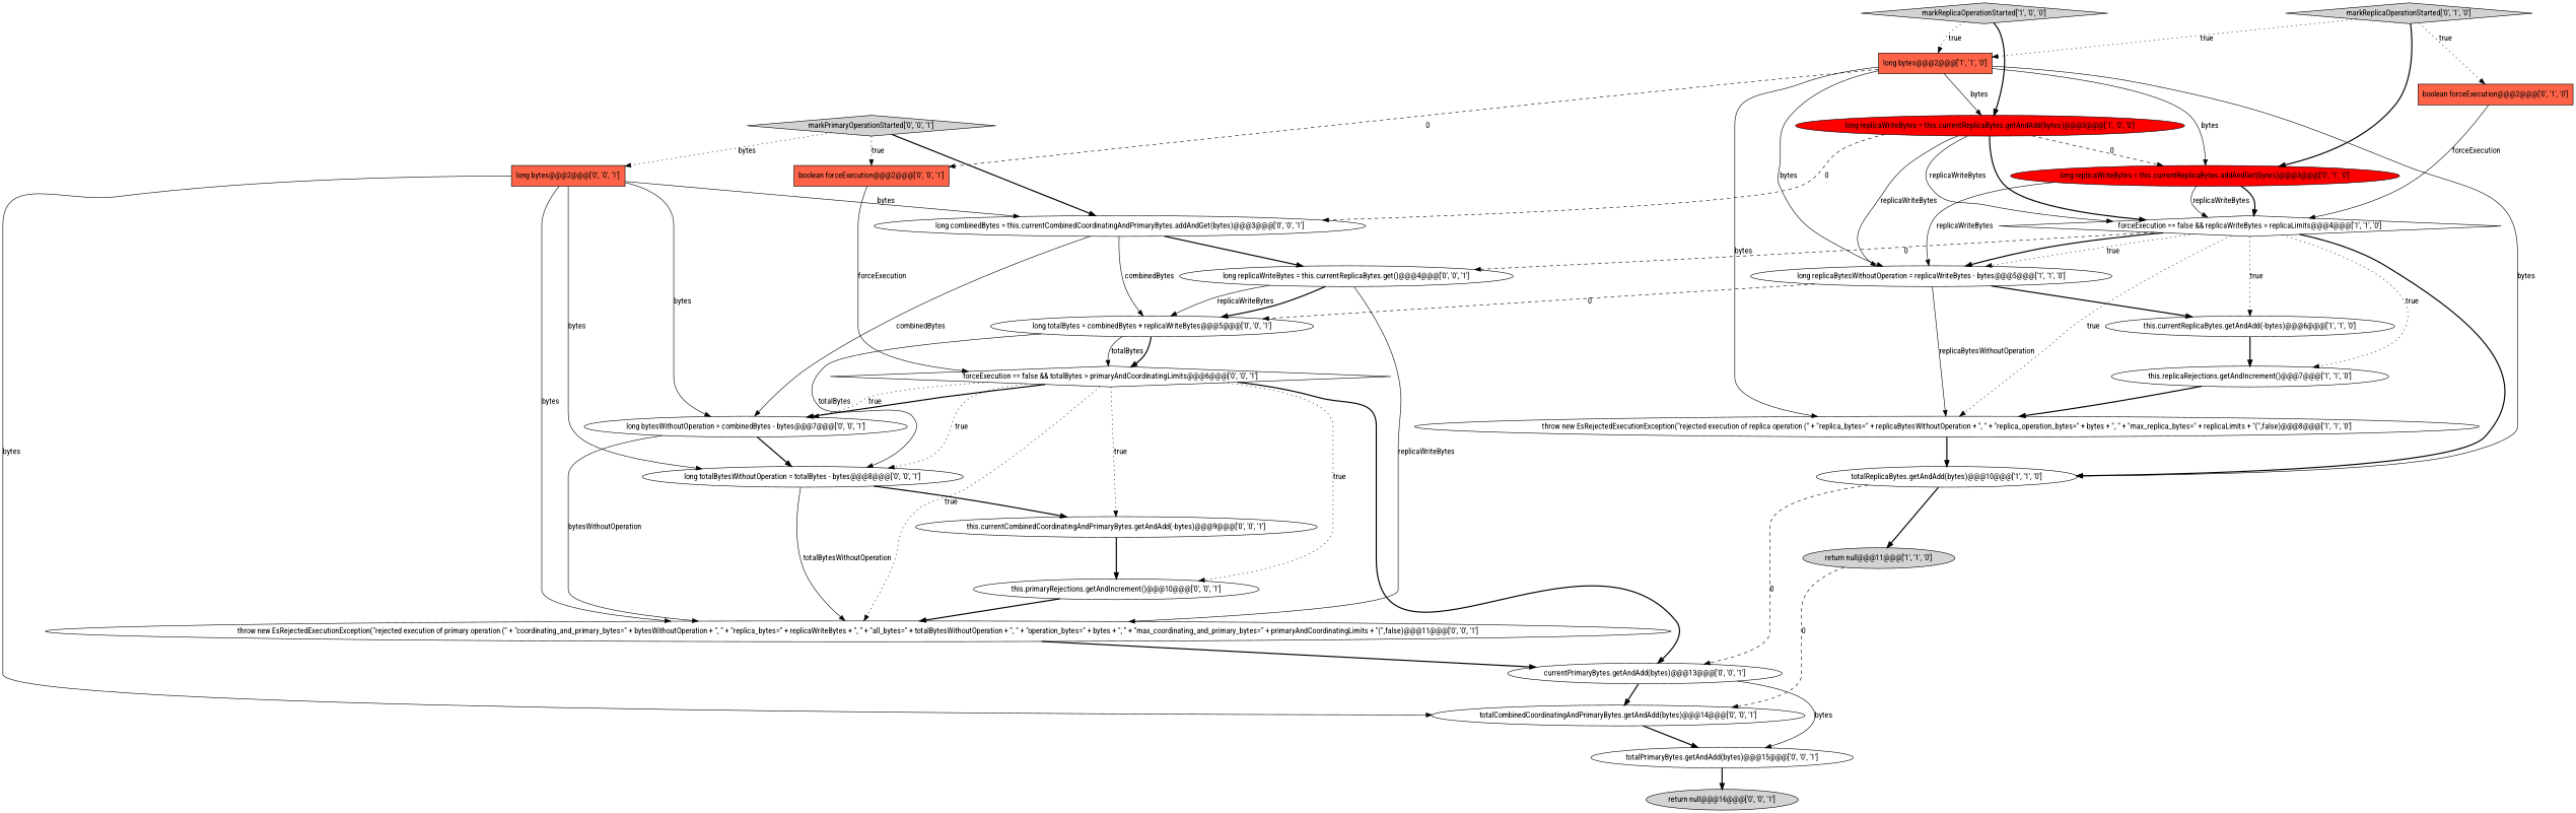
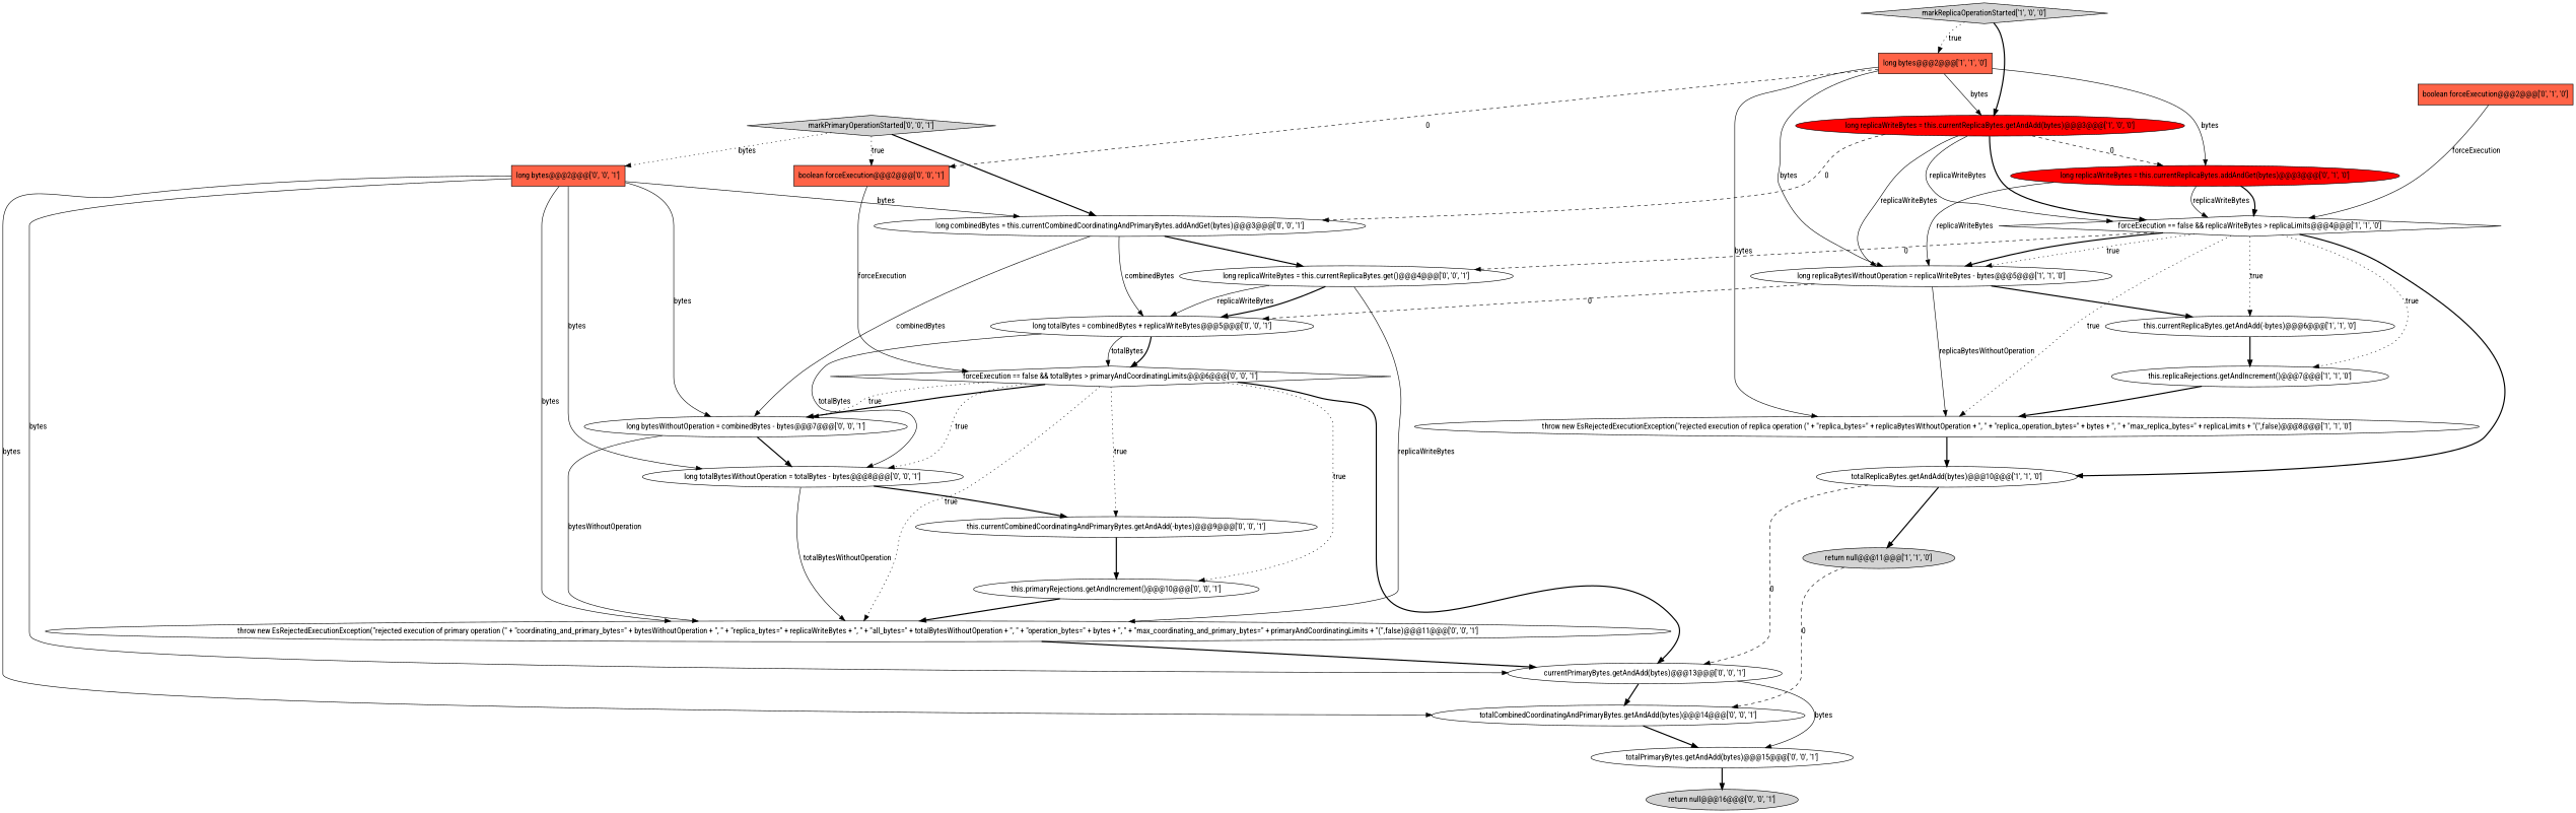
  digraph {
    fontname="Roboto Condensed"
    node [fillcolor=white fontname="Roboto Condensed" shape=ellipse style=filled]
    edge [fontname="Roboto Condensed" style=solid]
    n1 [fillcolor=tomato label="boolean forceExecution@@@2@@@['0', '0', '1']" shape=box]
    n2 [label="forceExecution == false && totalBytes > primaryAndCoordinatingLimits@@@6@@@['0', '0', '1']" shape=diamond]
    n3 [label="throw new EsRejectedExecutionException(\"rejected execution of primary operation (\" + \"coordinating_and_primary_bytes=\" + bytesWithoutOperation + \", \" + \"replica_bytes=\" + replicaWriteBytes + \", \" + \"all_bytes=\" + totalBytesWithoutOperation + \", \" + \"operation_bytes=\" + bytes + \", \" + \"max_coordinating_and_primary_bytes=\" + primaryAndCoordinatingLimits + \"(\",false)@@@11@@@['0', '0', '1']"]
    n4 [label="currentPrimaryBytes.getAndAdd(bytes)@@@13@@@['0', '0', '1']"]
    n5 [label="long totalBytesWithoutOperation = totalBytes - bytes@@@8@@@['0', '0', '1']"]
    n6 [label="this.currentCombinedCoordinatingAndPrimaryBytes.getAndAdd(-bytes)@@@9@@@['0', '0', '1']"]
    n7 [label="long bytesWithoutOperation = combinedBytes - bytes@@@7@@@['0', '0', '1']"]
    n8 [label="this.primaryRejections.getAndIncrement()@@@10@@@['0', '0', '1']"]
    n9 [label="totalCombinedCoordinatingAndPrimaryBytes.getAndAdd(bytes)@@@14@@@['0', '0', '1']"]
    n10 [label="totalPrimaryBytes.getAndAdd(bytes)@@@15@@@['0', '0', '1']"]
    n11 [fillcolor=lightgray label="return null@@@11@@@['1', '1', '0']"]
    n12 [label="long replicaBytesWithoutOperation = replicaWriteBytes - bytes@@@5@@@['1', '1', '0']"]
    n13 [label="long totalBytes = combinedBytes + replicaWriteBytes@@@5@@@['0', '0', '1']"]
    n14 [label="this.currentReplicaBytes.getAndAdd(-bytes)@@@6@@@['1', '1', '0']"]
    n15 [label="throw new EsRejectedExecutionException(\"rejected execution of replica operation (\" + \"replica_bytes=\" + replicaBytesWithoutOperation + \", \" + \"replica_operation_bytes=\" + bytes + \", \" + \"max_replica_bytes=\" + replicaLimits + \"(\",false)@@@8@@@['1', '1', '0']"]
    n16 [label="this.replicaRejections.getAndIncrement()@@@7@@@['1', '1', '0']"]
    n17 [label="totalReplicaBytes.getAndAdd(bytes)@@@10@@@['1', '1', '0']"]
    n18 [label="forceExecution == false && replicaWriteBytes > replicaLimits@@@4@@@['1', '1', '0']" shape=diamond]
    n19 [label="long replicaWriteBytes = this.currentReplicaBytes.get()@@@4@@@['0', '0', '1']"]
    n20 [fillcolor=tomato label="long bytes@@@2@@@['0', '0', '1']" shape=box]
    n21 [label="long combinedBytes = this.currentCombinedCoordinatingAndPrimaryBytes.addAndGet(bytes)@@@3@@@['0', '0', '1']"]
    n22 [fillcolor=lightgray label="return null@@@16@@@['0', '0', '1']"]
-   n23 [fillcolor=lightgray label="markReplicaOperationStarted['0', '1', '0']" shape=diamond]
    n24 [fillcolor=tomato label="boolean forceExecution@@@2@@@['0', '1', '0']" shape=box]
    n25 [fillcolor=tomato label="long bytes@@@2@@@['1', '1', '0']" shape=box]
    n26 [fillcolor=red label="long replicaWriteBytes = this.currentReplicaBytes.addAndGet(bytes)@@@3@@@['0', '1', '0']"]
    n27 [fillcolor=red label="long replicaWriteBytes = this.currentReplicaBytes.getAndAdd(bytes)@@@3@@@['1', '0', '0']"]
    n28 [fillcolor=lightgray label="markReplicaOperationStarted['1', '0', '0']" shape=diamond]
    n29 [fillcolor=lightgray label="markPrimaryOperationStarted['0', '0', '1']" shape=diamond]
    n1 -> n2 [label=forceExecution]
    n2 -> n3 [label=true style=dotted]
    n2 -> n4 [style=bold]
    n2 -> n5 [label=true style=dotted]
    n2 -> n6 [label=true style=dotted]
    n2 -> n7 [style=bold]
    n2 -> n7 [label=true style=dotted]
    n2 -> n8 [label=true style=dotted]
    n3 -> n4 [style=bold]
    n4 -> n9 [style=bold]
    n4 -> n10 [label=bytes]
    n5 -> n3 [label=totalBytesWithoutOperation]
    n5 -> n6 [style=bold]
    n6 -> n8 [style=bold]
    n7 -> n3 [label=bytesWithoutOperation]
    n7 -> n5 [style=bold]
    n8 -> n3 [style=bold]
    n9 -> n10 [style=bold]
    n10 -> n22 [style=bold]
    n11 -> n9 [label=0 style=dashed]
    n12 -> n13 [label=0 style=dashed]
    n12 -> n14 [style=bold]
    n12 -> n15 [label=replicaBytesWithoutOperation]
    n13 -> n2 [label=totalBytes]
    n13 -> n2 [style=bold]
    n13 -> n5 [label=totalBytes]
    n14 -> n16 [style=bold]
    n15 -> n17 [style=bold]
    n16 -> n15 [style=bold]
    n17 -> n4 [label=0 style=dashed]
    n17 -> n11 [style=bold]
    n18 -> n12 [label=true style=dotted]
    n18 -> n12 [style=bold]
    n18 -> n14 [label=true style=dotted]
    n18 -> n15 [label=true style=dotted]
    n18 -> n16 [label=true style=dotted]
    n18 -> n17 [style=bold]
    n18 -> n19 [label=0 style=dashed]
    n19 -> n3 [label=replicaWriteBytes]
    n19 -> n13 [label=replicaWriteBytes]
    n19 -> n13 [style=bold]
    n20 -> n3 [label=bytes]
+   n20 -> n4 [label=bytes]
    n20 -> n5 [label=bytes]
    n20 -> n7 [label=bytes]
    n20 -> n9 [label=bytes]
    n20 -> n21 [label=bytes]
    n21 -> n7 [label=combinedBytes]
    n21 -> n13 [label=combinedBytes]
    n21 -> n19 [style=bold]
-   n23 -> n24 [label=true style=dotted]
-   n23 -> n25 [label=true style=dotted]
-   n23 -> n26 [style=bold]
    n24 -> n18 [label=forceExecution]
    n25 -> n1 [label=0 style=dashed]
    n25 -> n12 [label=bytes]
    n25 -> n15 [label=bytes]
-   n25 -> n17 [label=bytes]
    n25 -> n26 [label=bytes]
    n25 -> n27 [label=bytes]
    n26 -> n12 [label=replicaWriteBytes]
    n26 -> n18 [style=bold]
    n26 -> n18 [label=replicaWriteBytes]
    n27 -> n12 [label=replicaWriteBytes]
    n27 -> n18 [label=replicaWriteBytes]
    n27 -> n18 [style=bold]
    n27 -> n21 [label=0 style=dashed]
    n27 -> n26 [label=0 style=dashed]
    n28 -> n25 [label=true style=dotted]
    n28 -> n27 [style=bold]
    n29 -> n1 [label=true style=dotted]
    n29 -> n20 [label=bytes style=dotted]
    n29 -> n21 [style=bold]
  }
